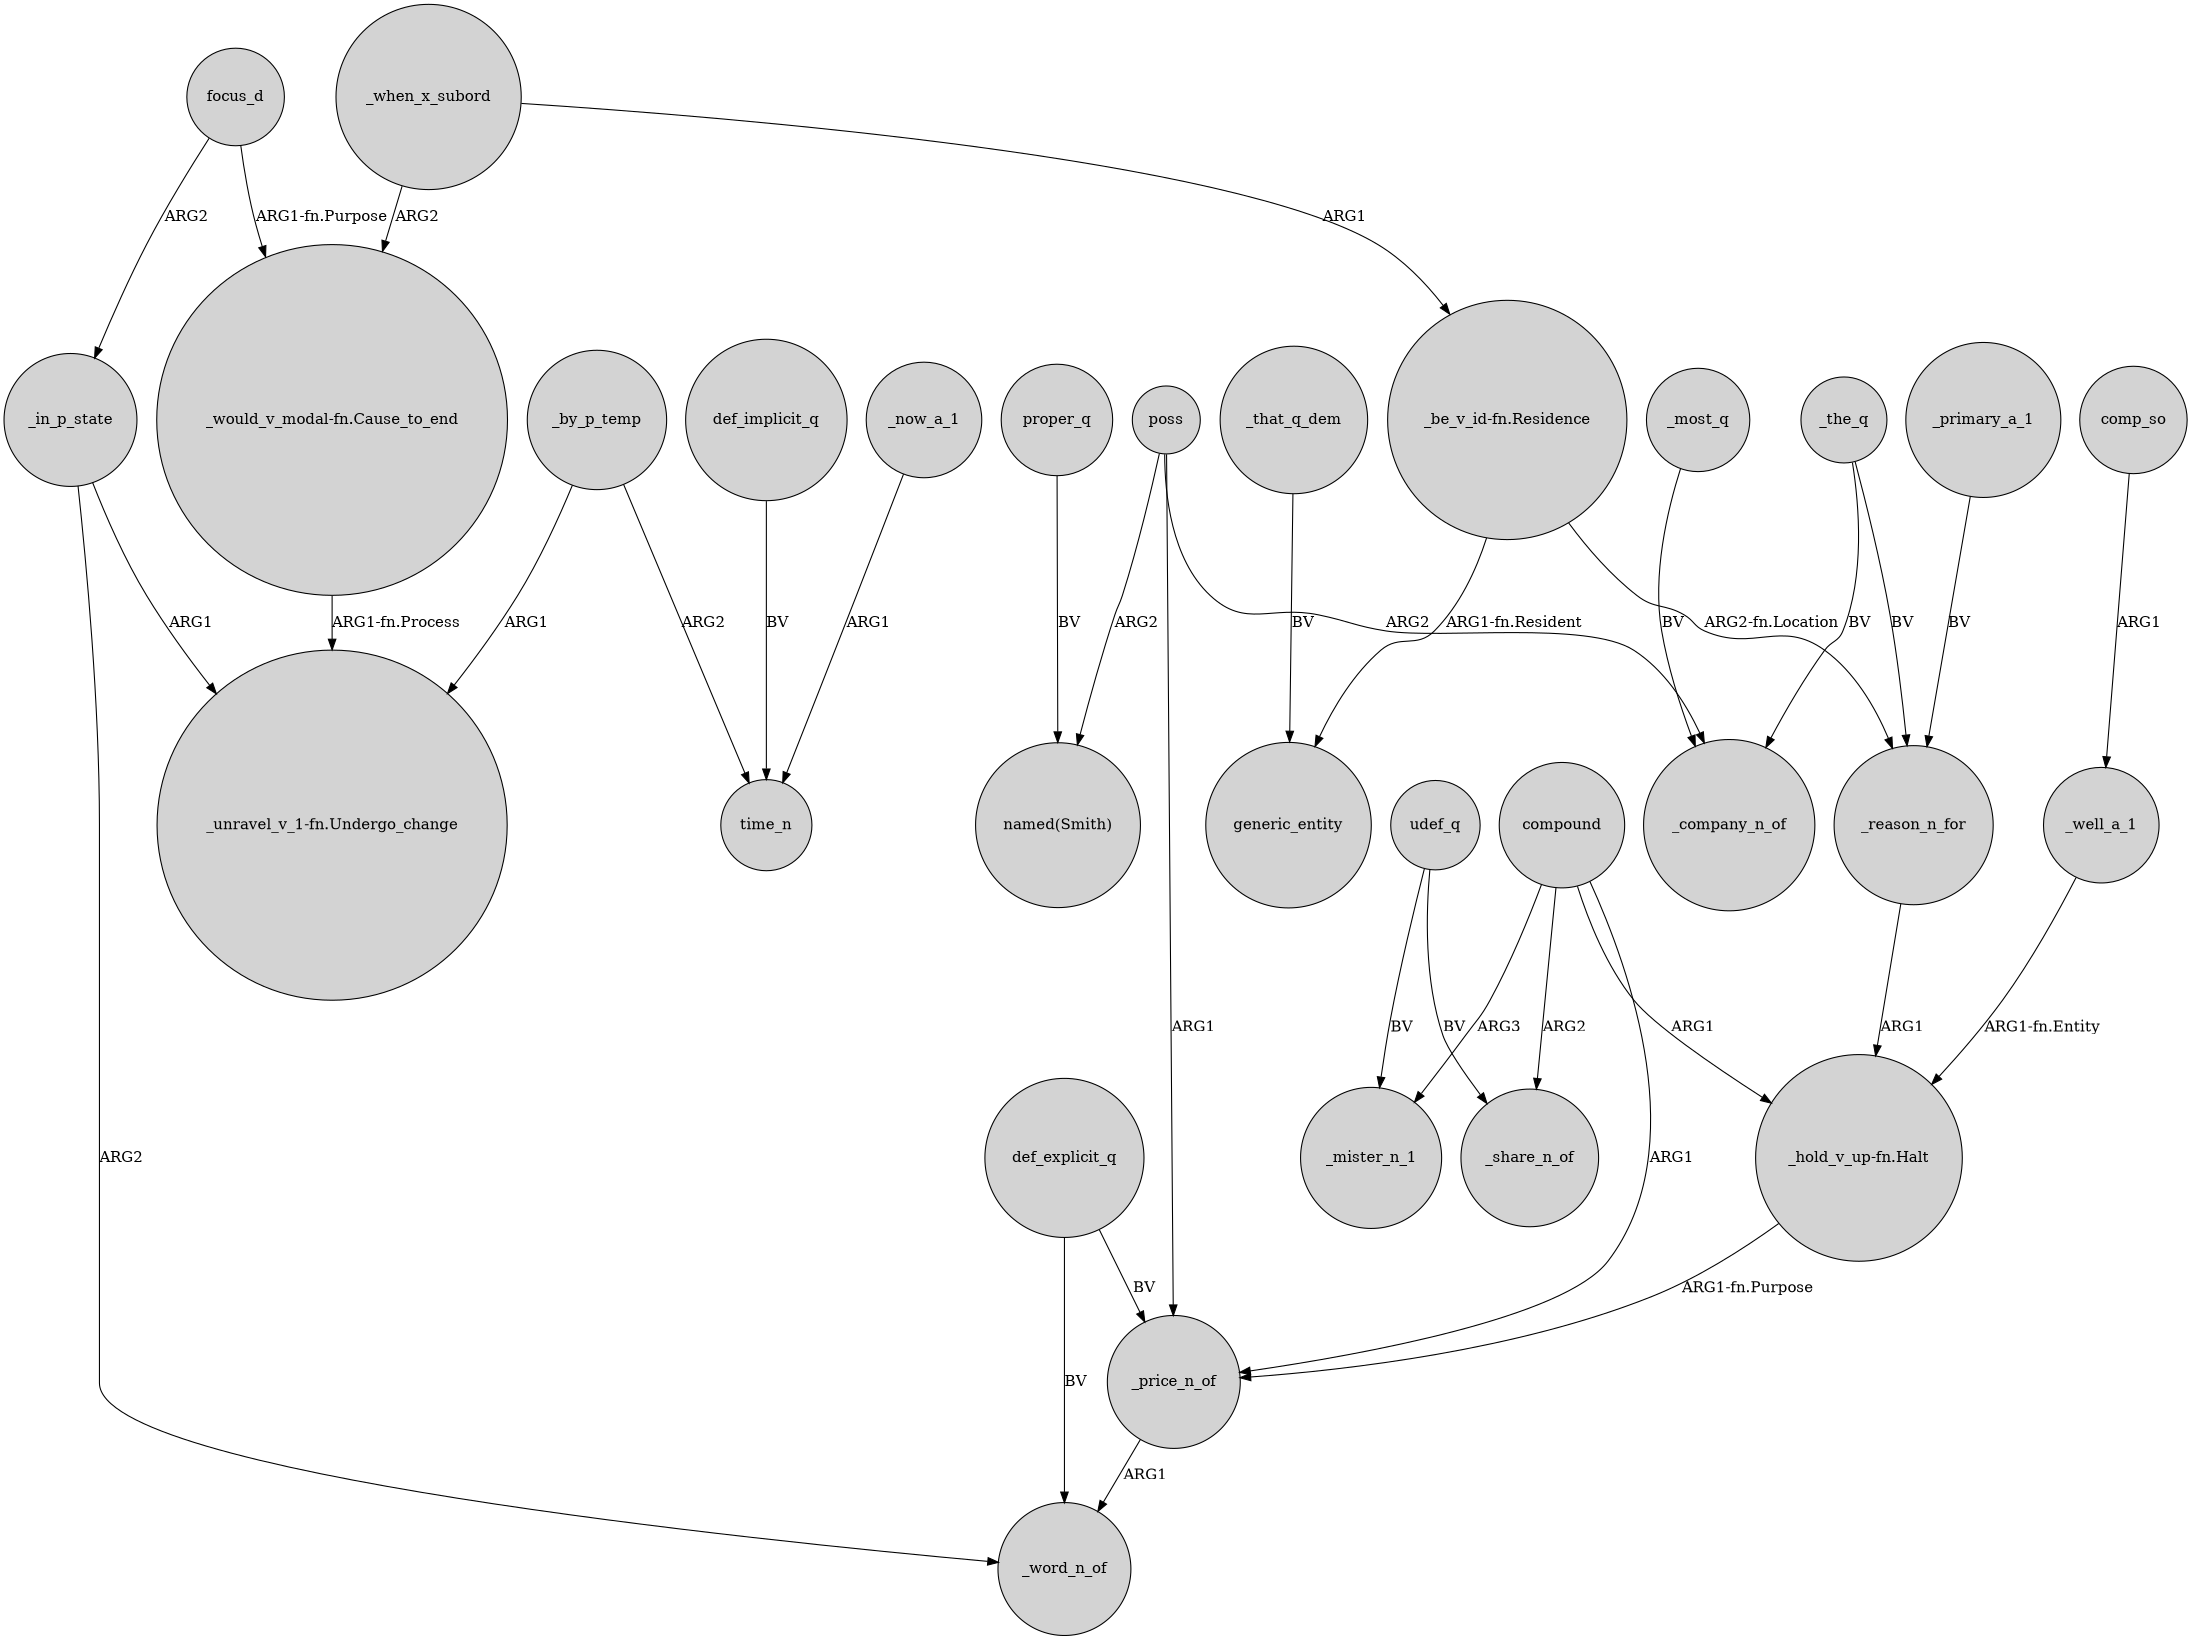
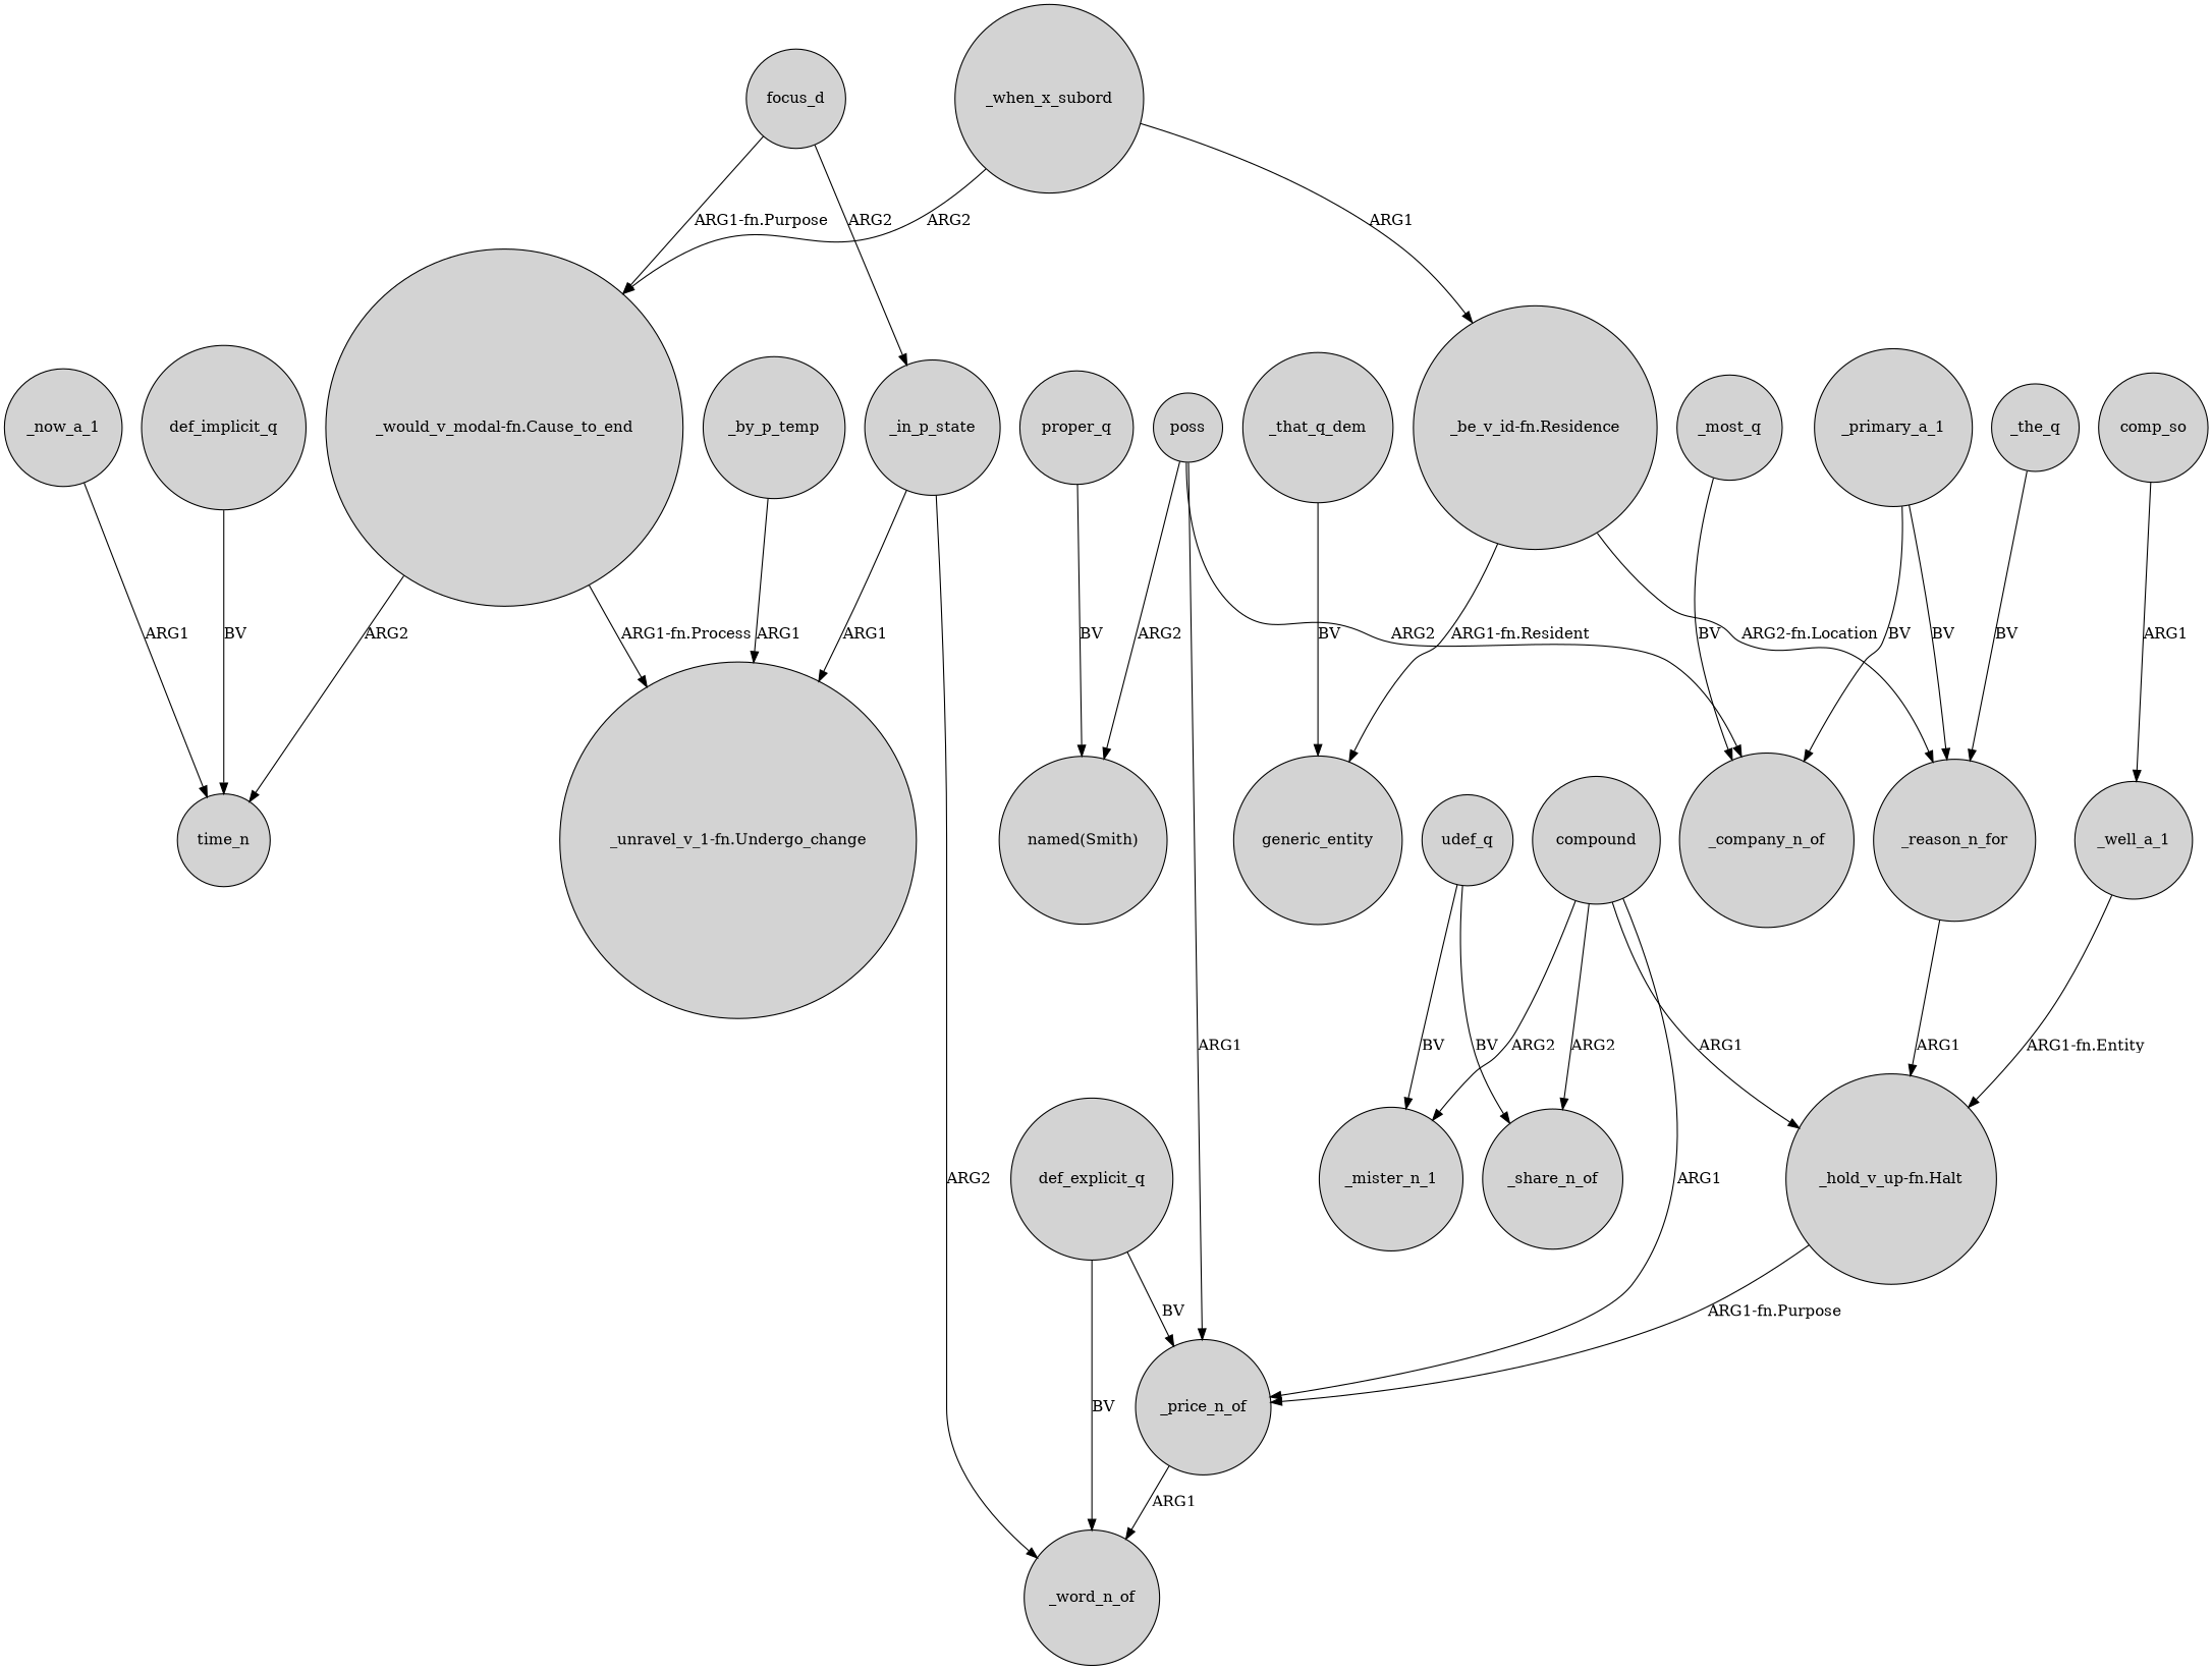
  digraph {
    node [shape=circle style=filled]
    _when_x_subord
    "_be_v_id-fn.Residence"
    "_would_v_modal-fn.Cause_to_end"
    _reason_n_for
    generic_entity
    "_unravel_v_1-fn.Undergo_change"
    "_hold_v_up-fn.Halt"
    compound
    _mister_n_1
    _price_n_of
    _share_n_of
    _word_n_of
    focus_d
    _in_p_state
    proper_q
    "named(Smith)"
    _by_p_temp
    time_n
    _most_q
    _company_n_of
    udef_q
    poss
    _now_a_1
    _the_q
    _primary_a_1
    def_explicit_q
    _well_a_1
    comp_so
    _that_q_dem
    def_implicit_q
    _when_x_subord -> "_be_v_id-fn.Residence" [label=ARG1]
    _when_x_subord -> "_would_v_modal-fn.Cause_to_end" [label=ARG2]
    "_be_v_id-fn.Residence" -> _reason_n_for [label="ARG2-fn.Location"]
    "_be_v_id-fn.Residence" -> generic_entity [label="ARG1-fn.Resident"]
    "_would_v_modal-fn.Cause_to_end" -> "_unravel_v_1-fn.Undergo_change" [label="ARG1-fn.Process"]
    _reason_n_for -> "_hold_v_up-fn.Halt" [label=ARG1]
    "_hold_v_up-fn.Halt" -> _price_n_of [label="ARG1-fn.Purpose"]
    compound -> "_hold_v_up-fn.Halt" [label=ARG1]
-   compound -> _mister_n_1 [label=ARG3]
+   compound -> _mister_n_1 [label=ARG2]
    compound -> _price_n_of [label=ARG1]
    compound -> _share_n_of [label=ARG2]
    _price_n_of -> _word_n_of [label=ARG1]
    focus_d -> "_would_v_modal-fn.Cause_to_end" [label="ARG1-fn.Purpose"]
    focus_d -> _in_p_state [label=ARG2]
    _in_p_state -> "_unravel_v_1-fn.Undergo_change" [label=ARG1]
    _in_p_state -> _word_n_of [label=ARG2]
    proper_q -> "named(Smith)" [label=BV]
    _by_p_temp -> "_unravel_v_1-fn.Undergo_change" [label=ARG1]
-   _by_p_temp -> time_n [label=ARG2]
+   "_would_v_modal-fn.Cause_to_end" -> time_n [label=ARG2]
    _most_q -> _company_n_of [label=BV]
    udef_q -> _mister_n_1 [label=BV]
    udef_q -> _share_n_of [label=BV]
    poss -> _price_n_of [label=ARG1]
    poss -> "named(Smith)" [label=ARG2]
    poss -> _company_n_of [label=ARG2]
    _now_a_1 -> time_n [label=ARG1]
    _the_q -> _reason_n_for [label=BV]
-   _the_q -> _company_n_of [label=BV]
+   _primary_a_1 -> _company_n_of [label=BV]
    _primary_a_1 -> _reason_n_for [label=BV]
    def_explicit_q -> _price_n_of [label=BV]
    def_explicit_q -> _word_n_of [label=BV]
    _well_a_1 -> "_hold_v_up-fn.Halt" [label="ARG1-fn.Entity"]
    comp_so -> _well_a_1 [label=ARG1]
    _that_q_dem -> generic_entity [label=BV]
    def_implicit_q -> time_n [label=BV]
  }
